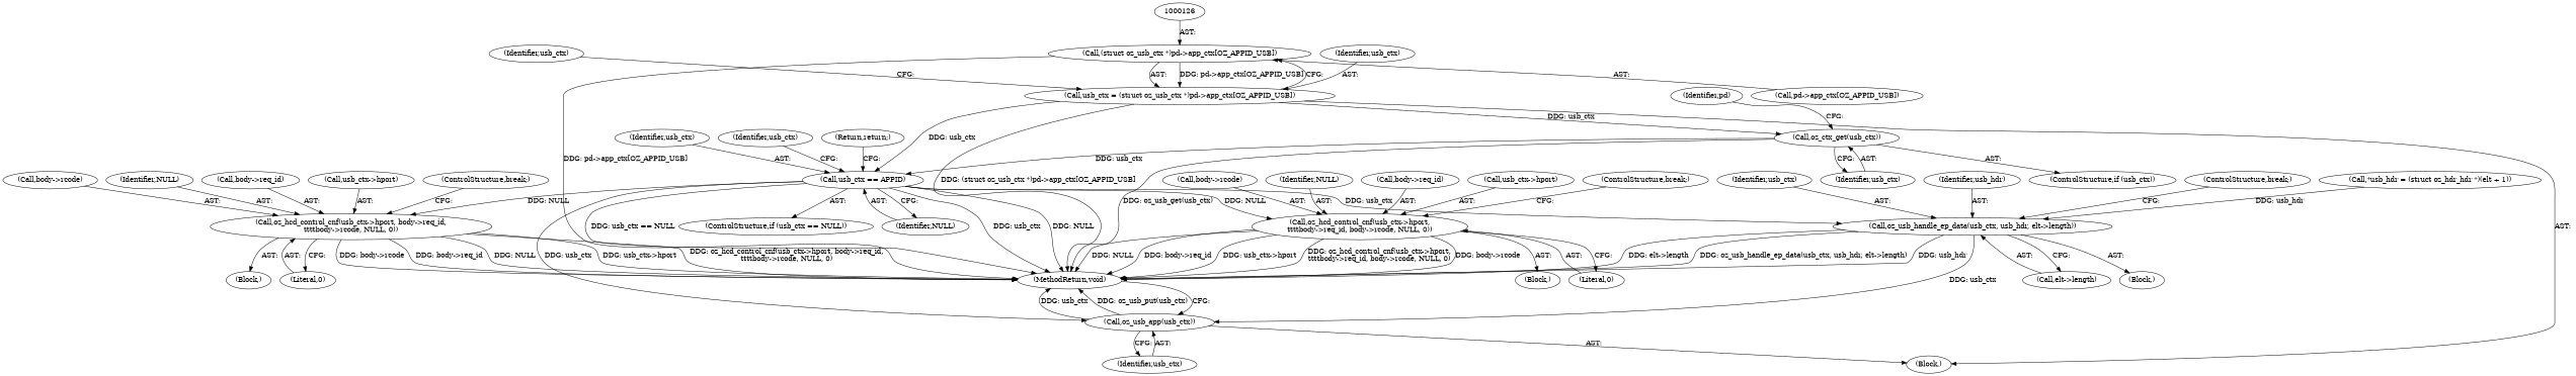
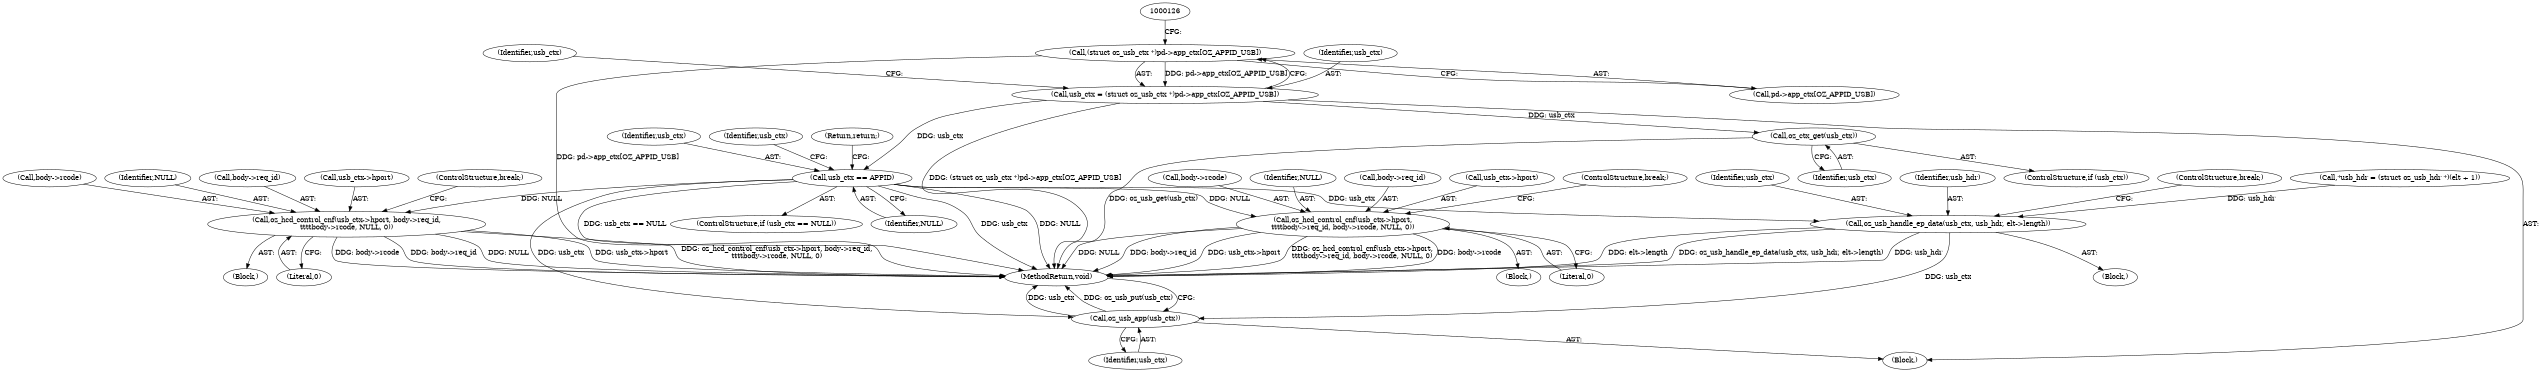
  digraph {
    n1 [label="(Call,(struct oz_usb_ctx *)pd->app_ctx[OZ_APPID_USB])"]
    n2 [label="(Call,usb_ctx = (struct oz_usb_ctx *)pd->app_ctx[OZ_APPID_USB])"]
    n3 [label="(MethodReturn,void)"]
    n4 [label="(Call,pd->app_ctx[OZ_APPID_USB])"]
    n5 [label="(Call,oz_ctx_get(usb_ctx))"]
    n6 [label="(Call,usb_ctx == APPID)"]
    n7 [label="(Block,)"]
    n8 [label="(Call,oz_usb_app(usb_ctx))"]
    n9 [label="(ControlStructure,if (usb_ctx))"]
    n10 [label="(Identifier,usb_ctx)"]
    n11 [label="(Call,oz_hcd_control_cnf(usb_ctx->hport, body->req_id,\n\t\t\t\tbody->rcode, NULL, 0))"]
    n12 [label="(Call,oz_hcd_control_cnf(usb_ctx->hport,\n\t\t\t\tbody->req_id, body->rcode, NULL, 0))"]
    n13 [label="(Call,oz_usb_handle_ep_data(usb_ctx, usb_hdr, elt->length))"]
    n14 [label="(ControlStructure,if (usb_ctx == NULL))"]
    n15 [label="(Identifier,NULL)"]
    n16 [label="(Block,)"]
    n17 [label="(Literal,0)"]
    n18 [label="(Literal,0)"]
    n19 [label="(Block,)"]
-   n20 [label="(Call,elt->length)"]
    n21 [label="(Block,)"]
    n22 [label="(Identifier,usb_ctx)"]
    n23 [label="(Return,return;)"]
    n24 [label="(Call,body->rcode)"]
    n25 [label="(Identifier,NULL)"]
    n26 [label="(Call,body->req_id)"]
    n27 [label="(Identifier,usb_hdr)"]
    n28 [label="(ControlStructure,break;)"]
    n29 [label="(Identifier,usb_ctx)"]
    n30 [label="(Identifier,NULL)"]
-   n31 [label="(Call,*usb_hdr = (struct oz_hdr_hdr *)(elt + 1))"]
+   n31 [label="(Call,*usb_hdr = (struct oz_usb_hdr *)(elt + 1))"]
    n32 [label="(Identifier,usb_ctx)"]
    n33 [label="(Call,body->req_id)"]
    n34 [label="(Call,usb_ctx->hport)"]
    n35 [label="(Identifier,usb_ctx)"]
    n36 [label="(ControlStructure,break;)"]
    n37 [label="(Call,body->rcode)"]
    n38 [label="(Identifier,usb_ctx)"]
    n39 [label="(Call,usb_ctx->hport)"]
    n40 [label="(ControlStructure,break;)"]
-   n41 [label="(Identifier,pd)"]
    n42 [label="(Identifier,usb_ctx)"]
    1000126
    n1 -> n2 [label="AST: "]
    n1 -> n2 [label="DDG: pd->app_ctx[OZ_APPID_USB]"]
    n1 -> n3 [label="DDG: pd->app_ctx[OZ_APPID_USB]"]
+   n1 -> n4 [label="CFG: "]
    n2 -> n1 [label="CFG: "]
    n2 -> n3 [label="DDG: (struct oz_usb_ctx *)pd->app_ctx[OZ_APPID_USB]"]
    n2 -> n5 [label="DDG: usb_ctx"]
    n2 -> n6 [label="DDG: usb_ctx"]
    n2 -> n7 [label="AST: "]
    n3 -> n8 [label="CFG: "]
    n4 -> n1 [label="AST: "]
    n5 -> n3 [label="DDG: oz_usb_get(usb_ctx)"]
-   n5 -> n6 [label="DDG: usb_ctx"]
    n5 -> n9 [label="AST: "]
    n5 -> n10 [label="CFG: "]
    n6 -> n3 [label="DDG: usb_ctx == NULL"]
    n6 -> n3 [label="DDG: usb_ctx"]
    n6 -> n3 [label="DDG: NULL"]
    n6 -> n8 [label="DDG: usb_ctx"]
    n6 -> n11 [label="DDG: NULL"]
    n6 -> n12 [label="DDG: NULL"]
    n6 -> n13 [label="DDG: usb_ctx"]
    n6 -> n14 [label="AST: "]
    n6 -> n15 [label="CFG: "]
    n8 -> n3 [label="DDG: usb_ctx"]
    n8 -> n3 [label="DDG: oz_usb_put(usb_ctx)"]
    n8 -> n7 [label="AST: "]
    n8 -> n22 [label="CFG: "]
    n10 -> n5 [label="AST: "]
    n11 -> n3 [label="DDG: oz_hcd_control_cnf(usb_ctx->hport, body->req_id,\n\t\t\t\tbody->rcode, NULL, 0)"]
    n11 -> n3 [label="DDG: body->rcode"]
    n11 -> n3 [label="DDG: body->req_id"]
    n11 -> n3 [label="DDG: NULL"]
    n11 -> n3 [label="DDG: usb_ctx->hport"]
    n11 -> n16 [label="AST: "]
    n11 -> n17 [label="CFG: "]
    n12 -> n3 [label="DDG: NULL"]
    n12 -> n3 [label="DDG: body->req_id"]
    n12 -> n3 [label="DDG: usb_ctx->hport"]
    n12 -> n3 [label="DDG: oz_hcd_control_cnf(usb_ctx->hport,\n\t\t\t\tbody->req_id, body->rcode, NULL, 0)"]
    n12 -> n3 [label="DDG: body->rcode"]
    n12 -> n18 [label="CFG: "]
    n12 -> n19 [label="AST: "]
    n13 -> n3 [label="DDG: elt->length"]
    n13 -> n3 [label="DDG: oz_usb_handle_ep_data(usb_ctx, usb_hdr, elt->length)"]
    n13 -> n3 [label="DDG: usb_hdr"]
    n13 -> n8 [label="DDG: usb_ctx"]
-   n13 -> n20 [label="CFG: "]
    n13 -> n21 [label="AST: "]
    n15 -> n6 [label="AST: "]
    n17 -> n11 [label="AST: "]
    n18 -> n12 [label="AST: "]
-   n20 -> n13 [label="AST: "]
    n22 -> n8 [label="AST: "]
    n23 -> n6 [label="CFG: "]
    n24 -> n11 [label="AST: "]
    n25 -> n11 [label="AST: "]
    n26 -> n11 [label="AST: "]
    n27 -> n13 [label="AST: "]
    n28 -> n13 [label="CFG: "]
    n29 -> n6 [label="AST: "]
    n30 -> n12 [label="AST: "]
    n31 -> n13 [label="DDG: usb_hdr"]
    n32 -> n2 [label="CFG: "]
    n33 -> n12 [label="AST: "]
    n34 -> n12 [label="AST: "]
    n35 -> n6 [label="CFG: "]
    n36 -> n12 [label="CFG: "]
    n37 -> n12 [label="AST: "]
    n38 -> n2 [label="AST: "]
    n39 -> n11 [label="AST: "]
    n40 -> n11 [label="CFG: "]
-   n41 -> n5 [label="CFG: "]
    n42 -> n13 [label="AST: "]
-   1000126 -> n1 [label="AST: "]
+   1000126 -> n1 [label="CFG: "]
  }
